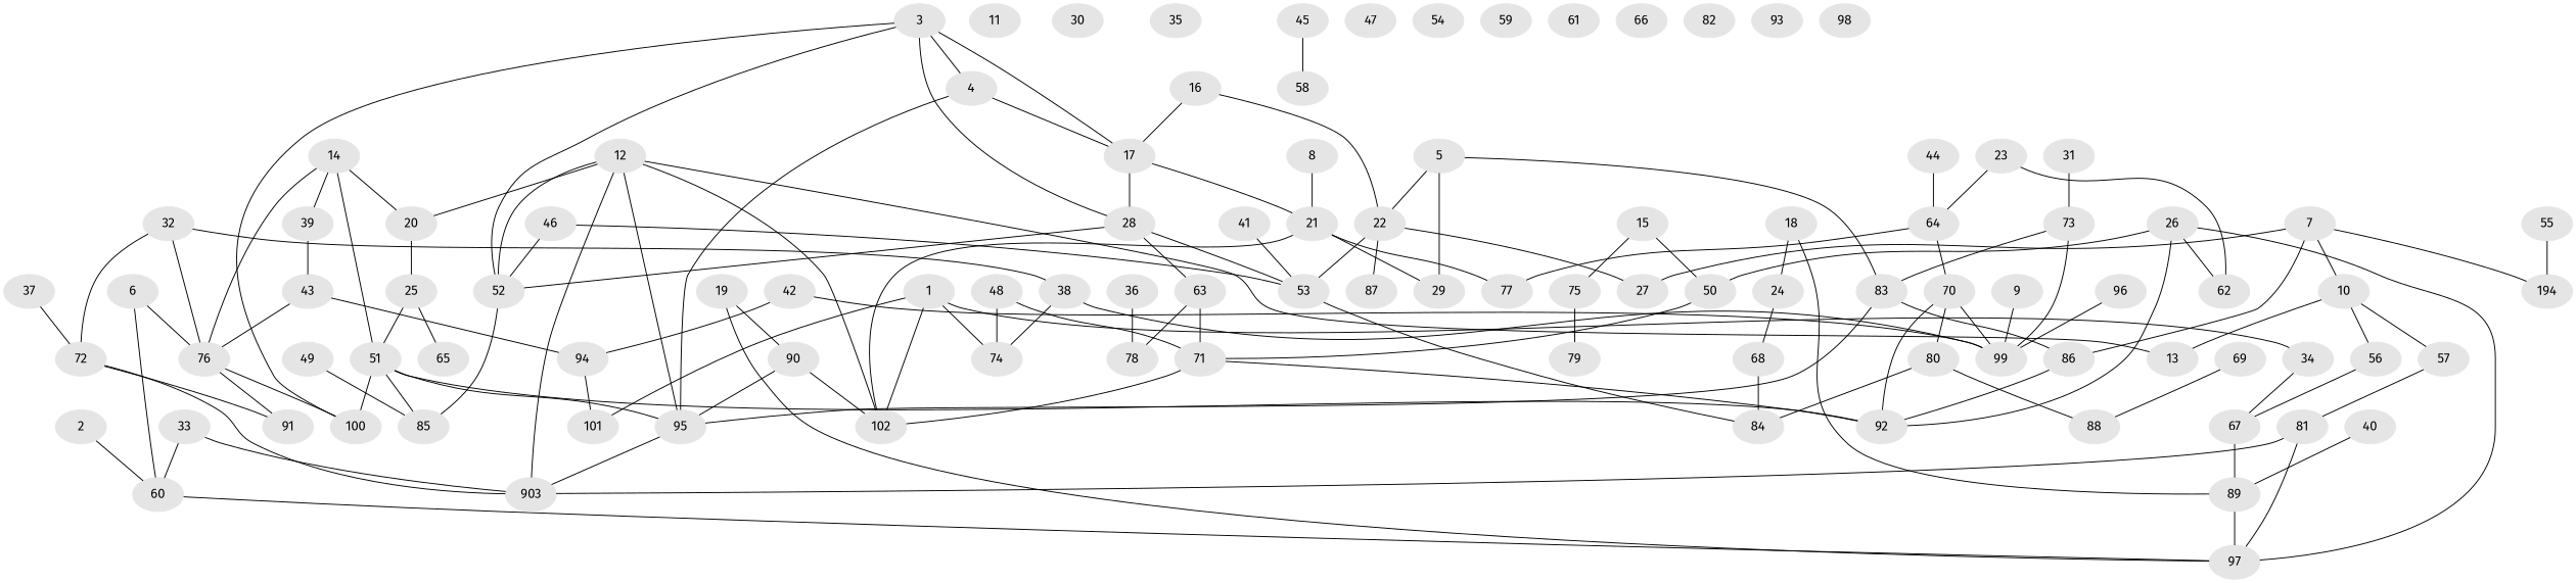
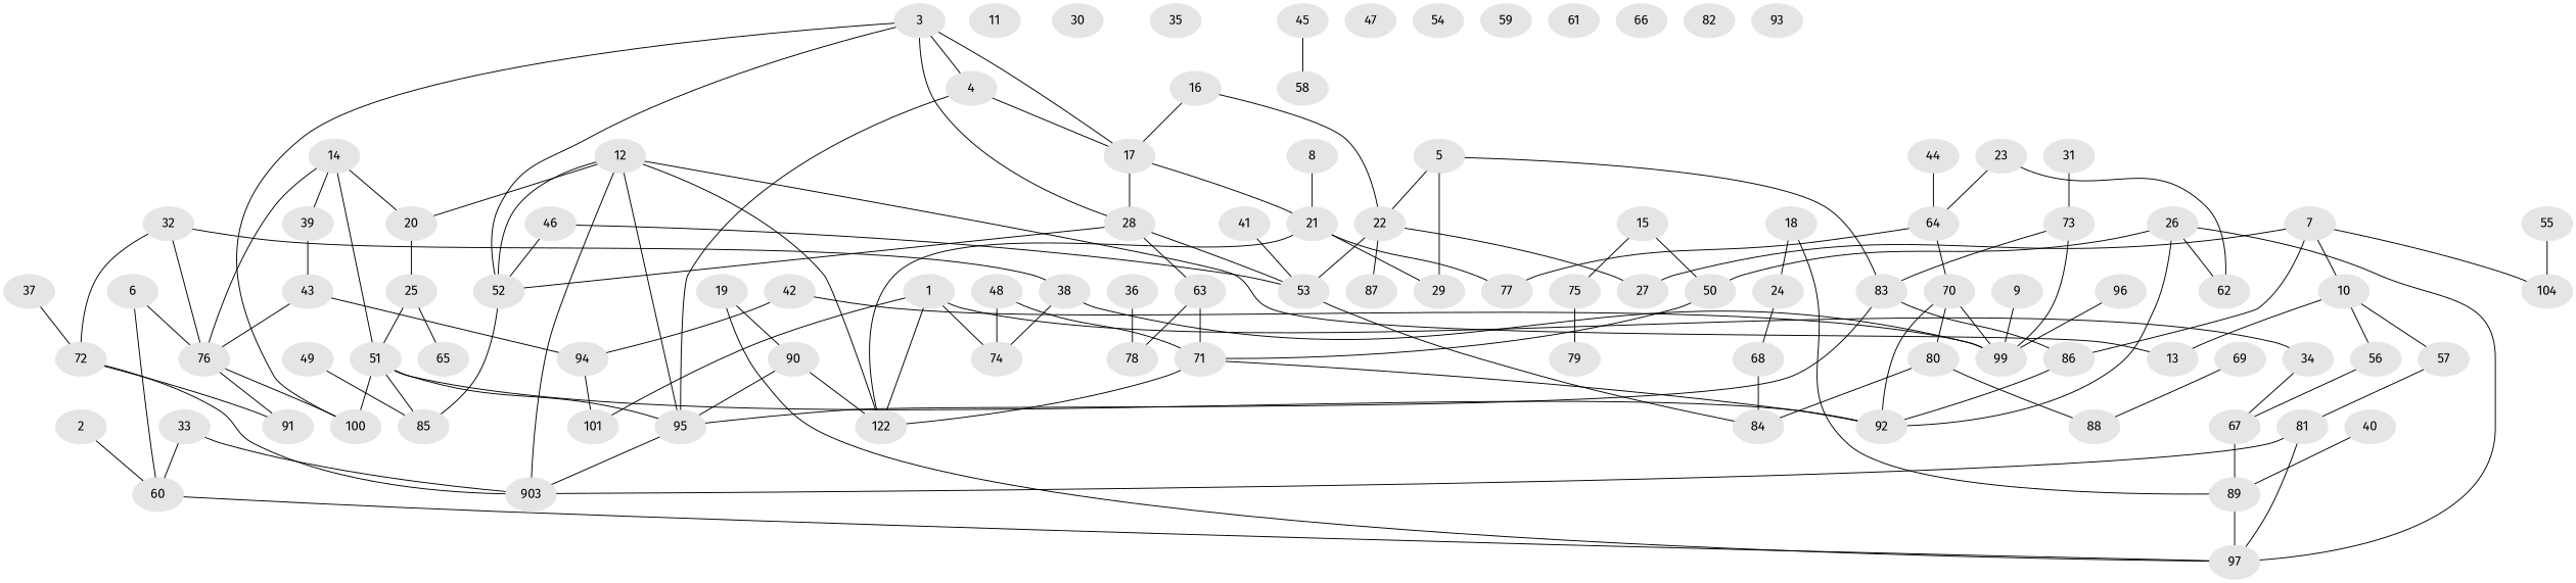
  graph {
    fontname="Fira Sans"
    node [color=gray90 fontname="Fira Sans" style=filled]
    edge [fontname="Fira Sans"]
    1
    34
    74
    101
-   102
+   102 [label=122]
    67
    2
    60
    97
    3
    4
    17
    28
    52
    100
    95
    21
    53
    63
    85
    n21 [label=903]
    5
    22
    29
    83
    27
    87
    86
    6
    76
    91
    7
    10
-   104 [label=194]
+   104
    13
    56
    57
    92
    8
    77
    9
    99
    81
    11
    12
    20
    25
    14
    39
    51
    43
    15
    50
    75
    71
    79
    16
    18
    24
    89
    68
    19
    90
    65
    84
    23
    62
    64
    70
    26
    78
    30
    31
    73
    32
    38
    72
    33
    35
    36
    37
    69
    88
    94
    40
    41
    42
    44
    45
    58
    46
    47
    48
    49
    54
    55
    59
    61
    80
    66
    82
    93
    96
-   98
    1 -- 34
    1 -- 74
    1 -- 101
    1 -- 102
    34 -- 67
    67 -- 89
    2 -- 60
    60 -- 97
    3 -- 4
    3 -- 17
    3 -- 28
    3 -- 52
    3 -- 100
    4 -- 17
    4 -- 95
    17 -- 28
    17 -- 21
    28 -- 52
    28 -- 53
    28 -- 63
    52 -- 85
    95 -- n21
    21 -- 102
    21 -- 29
    21 -- 77
    53 -- 84
    63 -- 71
    63 -- 78
    5 -- 22
    5 -- 29
    5 -- 83
    22 -- 53
    22 -- 27
    22 -- 87
    83 -- 95
    83 -- 86
    86 -- 92
    6 -- 60
    6 -- 76
    76 -- 100
    76 -- 91
    7 -- 27
    7 -- 86
    7 -- 10
    7 -- 104
    10 -- 13
    10 -- 56
    10 -- 57
    56 -- 67
    57 -- 81
    8 -- 21
    9 -- 99
    81 -- 97
    81 -- n21
    12 -- 102
    12 -- 52
    12 -- 95
    12 -- n21
    12 -- 13
    12 -- 20
    20 -- 25
    25 -- 51
    25 -- 65
    14 -- 76
    14 -- 20
    14 -- 39
    14 -- 51
    39 -- 43
    51 -- 100
    51 -- 95
    51 -- 85
    51 -- 92
    43 -- 76
    43 -- 94
    15 -- 50
    15 -- 75
    50 -- 71
    75 -- 79
    71 -- 102
    71 -- 92
    16 -- 17
    16 -- 22
    18 -- 24
    18 -- 89
    24 -- 68
    89 -- 97
    68 -- 84
    19 -- 97
    19 -- 90
    90 -- 102
    90 -- 95
    23 -- 62
    23 -- 64
    64 -- 77
    64 -- 70
    70 -- 92
    70 -- 99
    70 -- 80
    26 -- 97
    26 -- 92
    26 -- 50
    26 -- 62
    31 -- 73
    73 -- 83
    73 -- 99
    32 -- 76
    32 -- 38
    32 -- 72
    38 -- 74
    38 -- 99
    72 -- n21
    72 -- 91
    33 -- 60
    33 -- n21
    36 -- 78
    37 -- 72
    69 -- 88
    94 -- 101
    40 -- 89
    41 -- 53
    42 -- 99
    42 -- 94
    44 -- 64
    45 -- 58
    46 -- 52
    46 -- 53
    48 -- 74
    48 -- 71
    49 -- 85
    55 -- 104
    80 -- 84
    80 -- 88
    96 -- 99
  }
